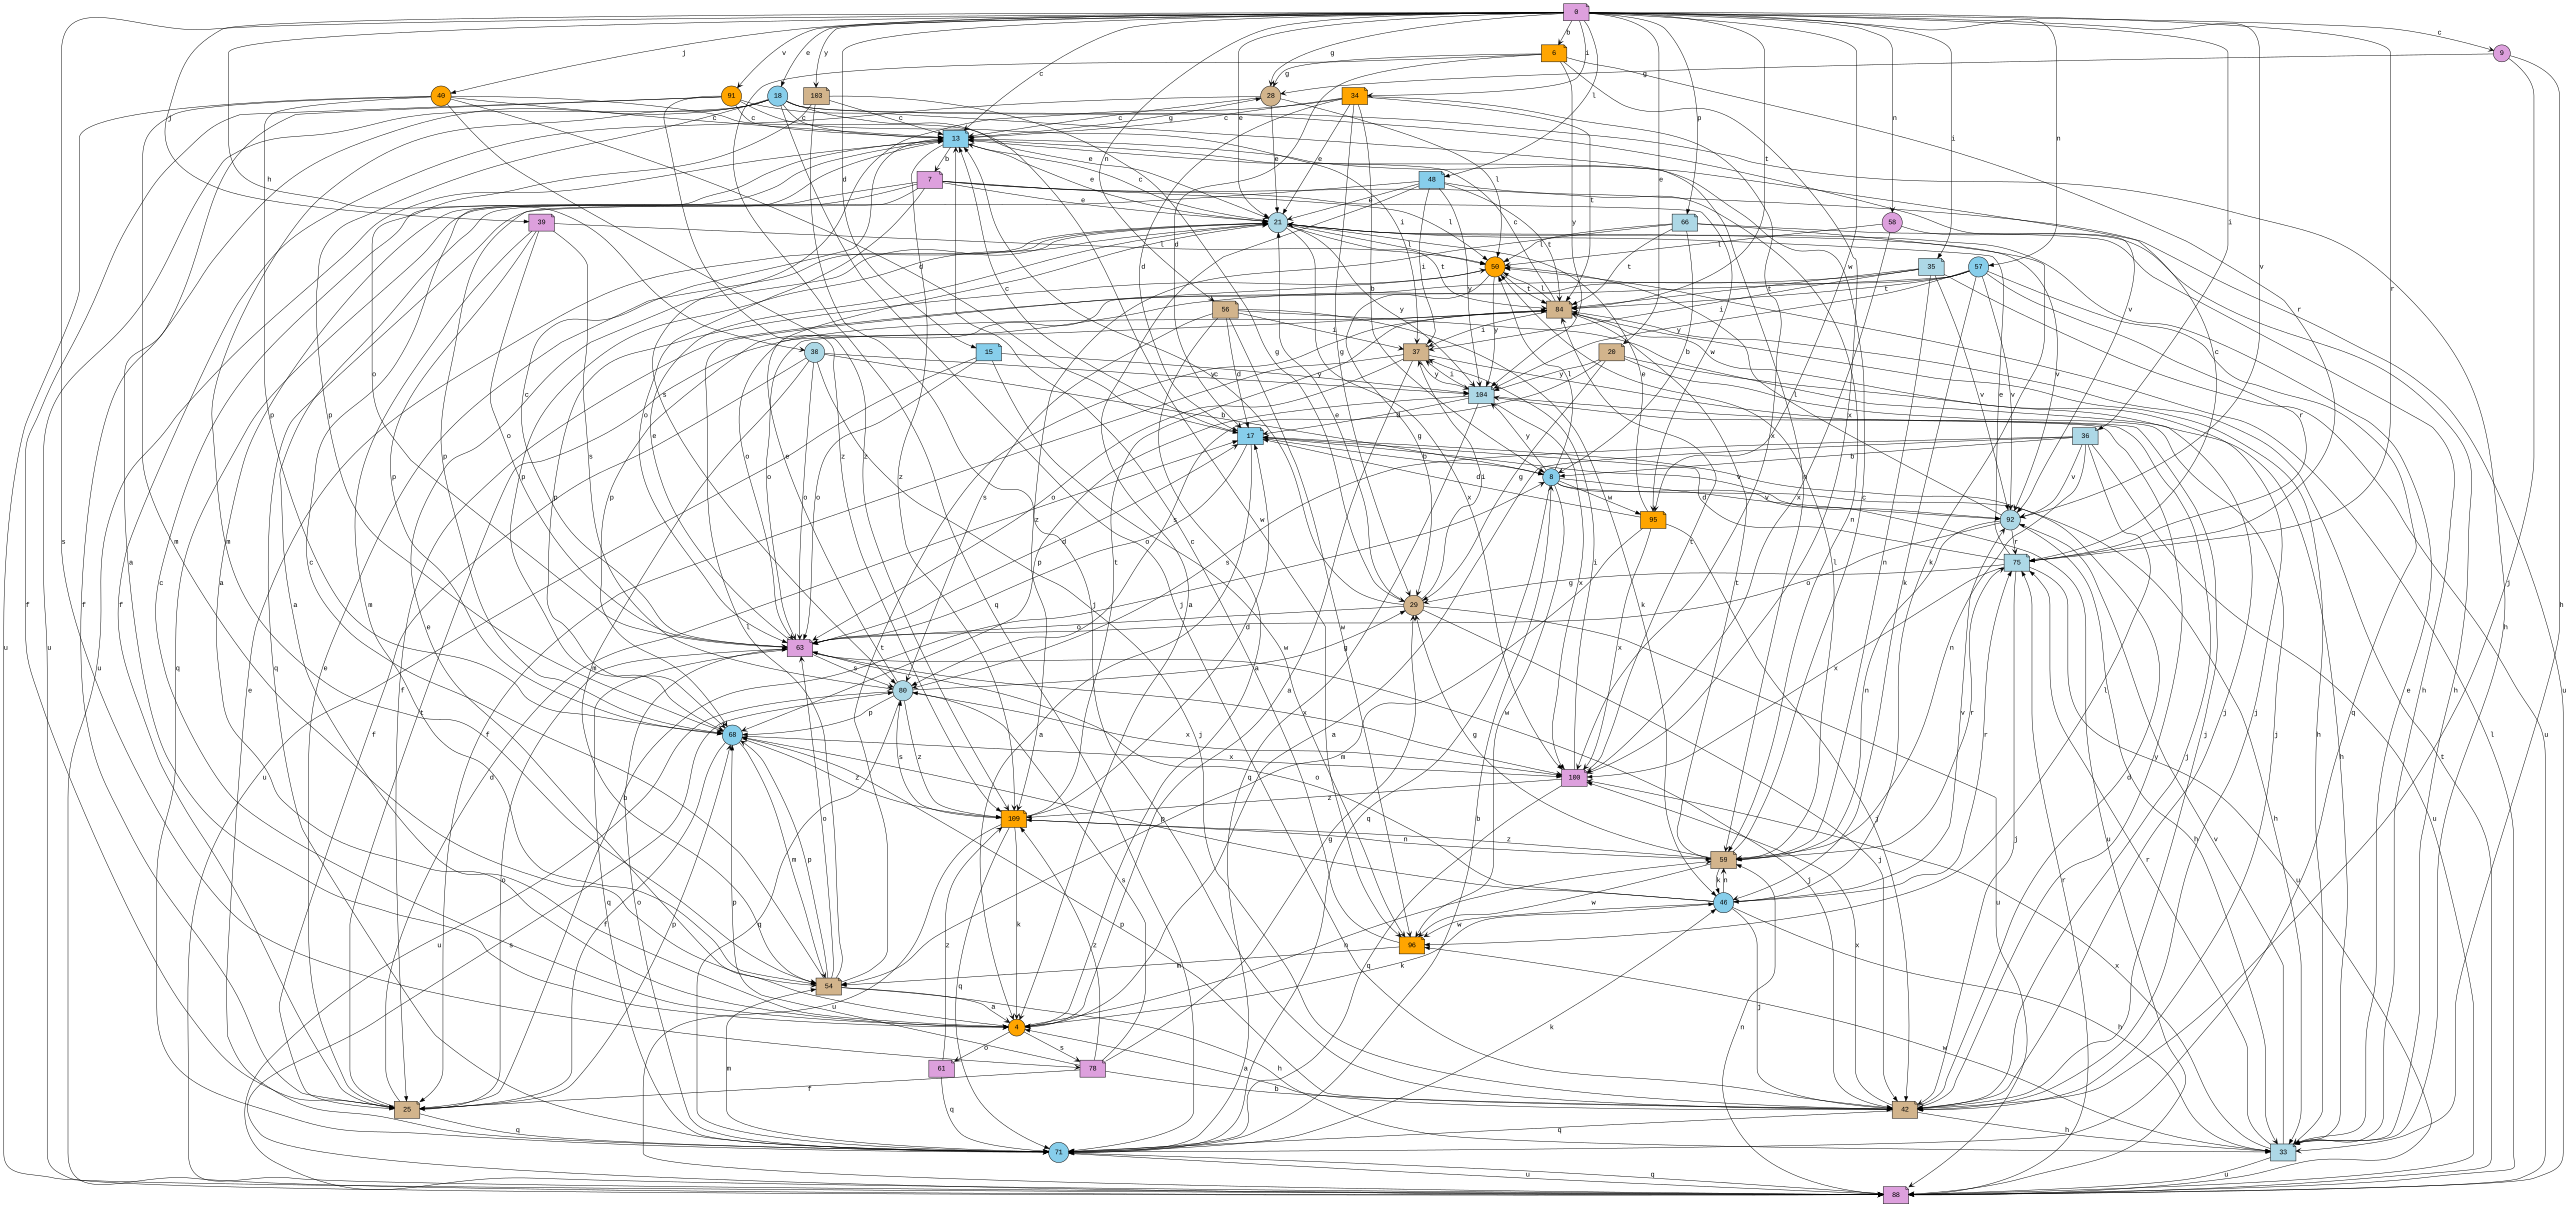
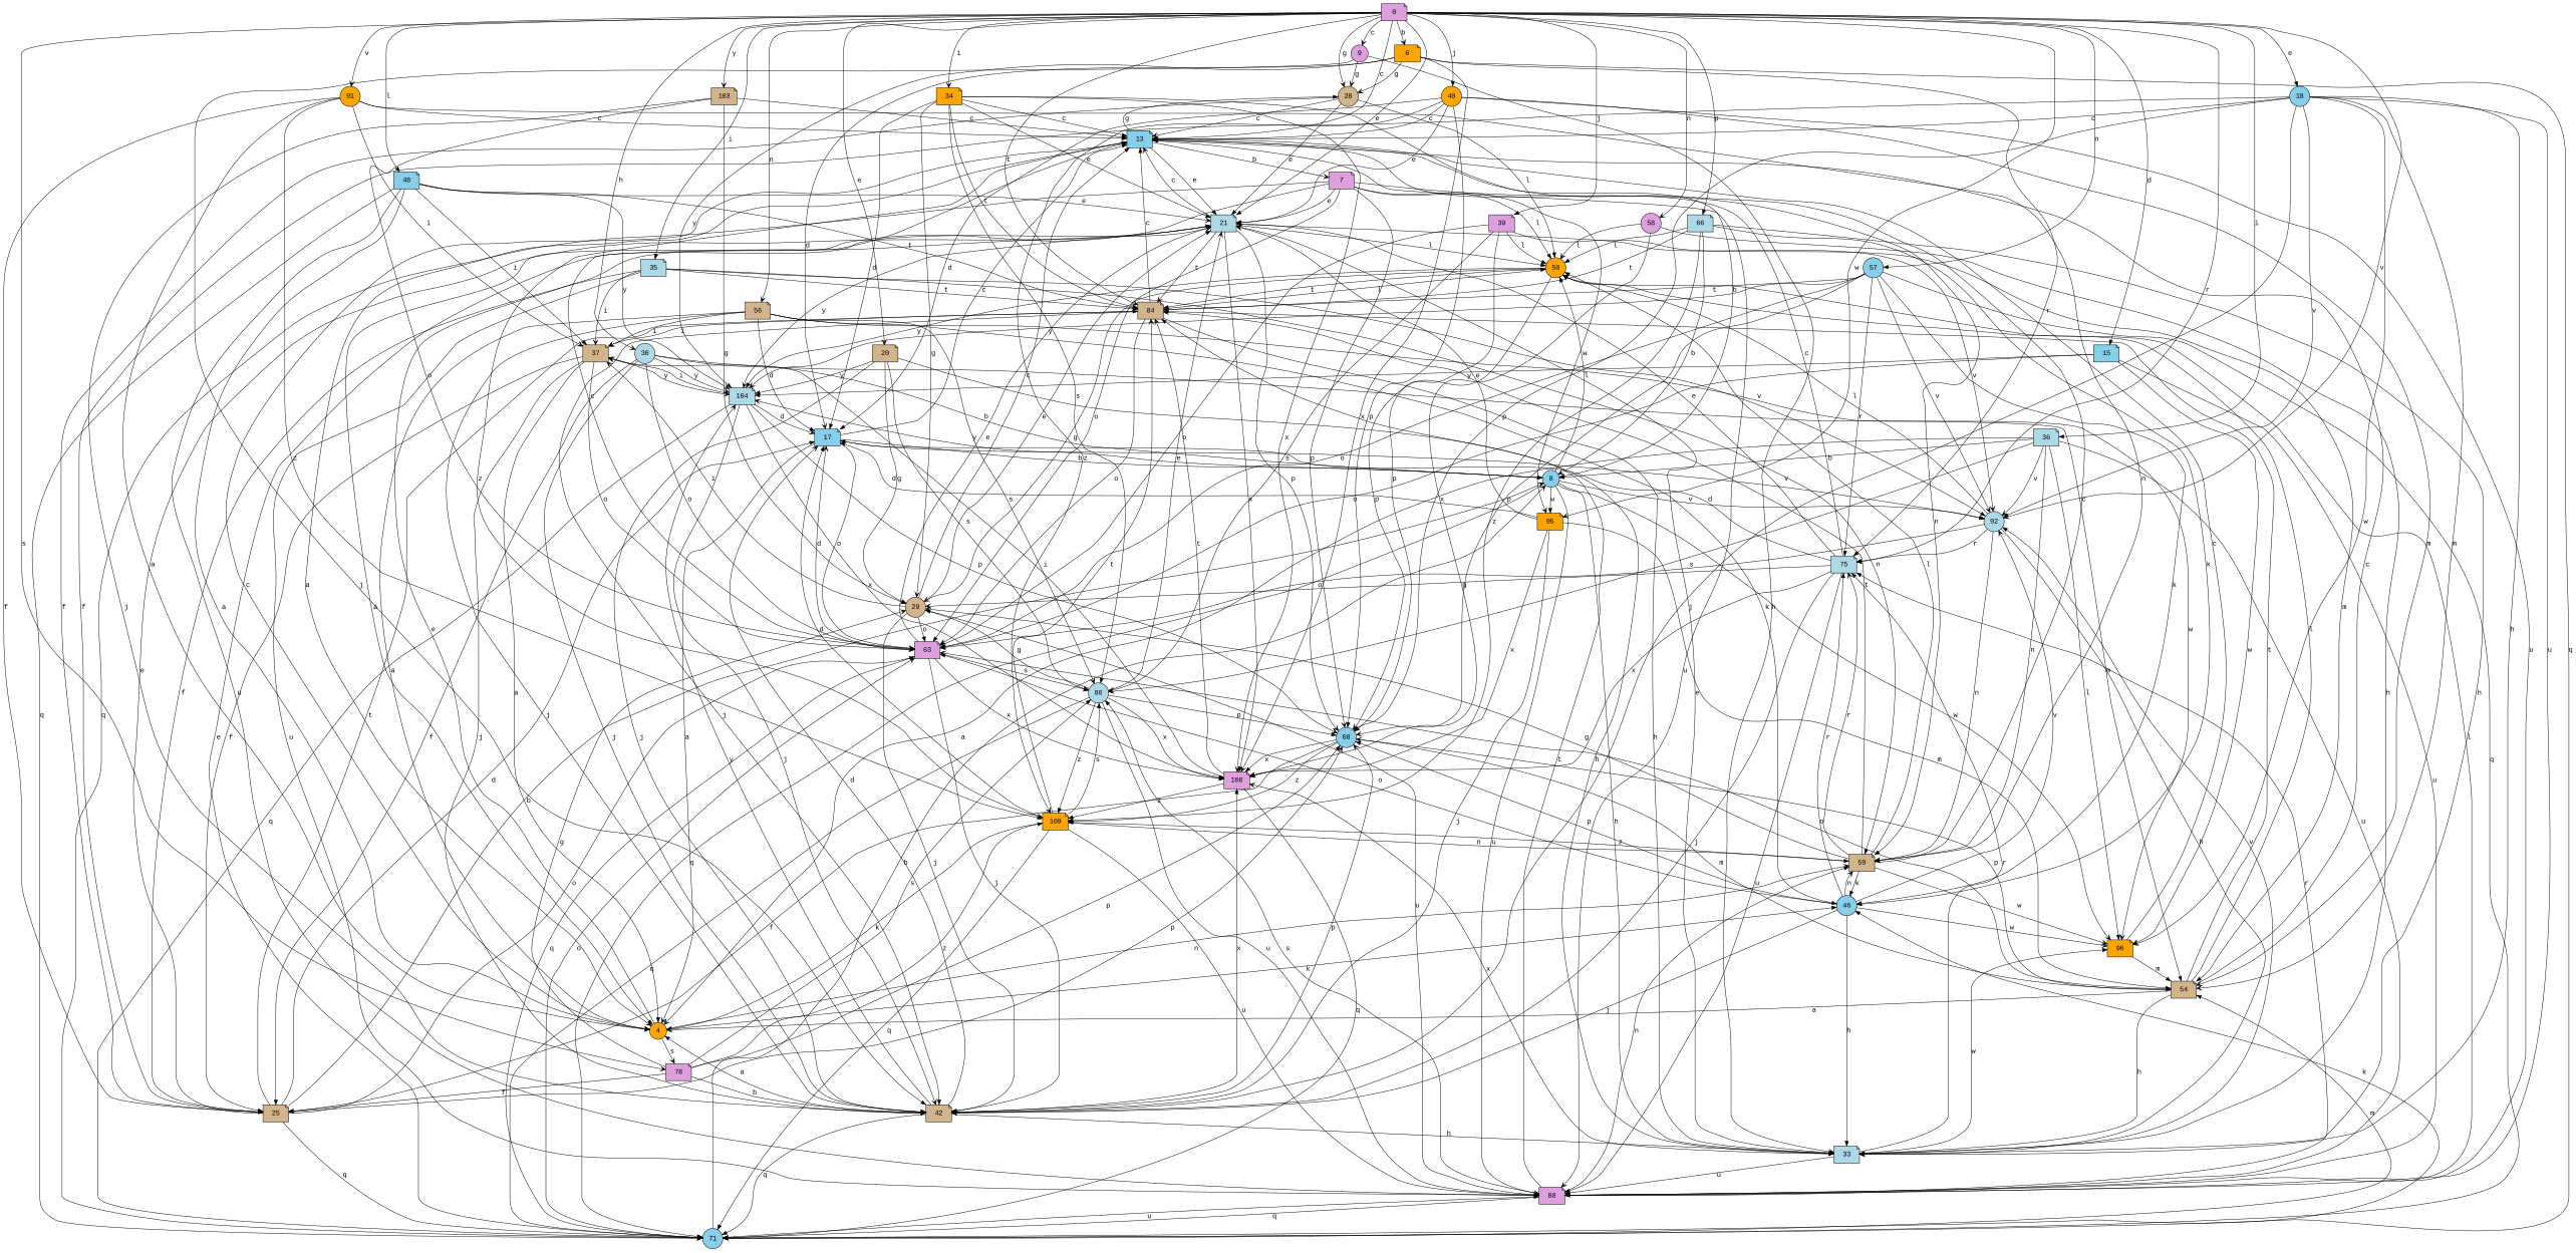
  strict digraph {
    fontname="Liberation Mono"
    node [fillcolor=tan fontname="Liberation Mono" shape=note style=filled]
    edge [arrowhead=normal fontname="Liberation Mono"]
    0 [fillcolor=plum]
    6 [fillcolor=orange]
    9 [fillcolor=plum shape=circle]
    13 [fillcolor=skyblue]
    15 [fillcolor=skyblue]
    18 [fillcolor=skyblue shape=circle]
    20
-   21 [fillcolor=lightblue shape=circle]
+   21 [fillcolor=lightblue]
    28 [shape=circle]
    30 [fillcolor=lightblue shape=circle]
    34 [fillcolor=orange]
    35 [fillcolor=lightblue]
    36 [fillcolor=lightblue]
    39 [fillcolor=plum]
    40 [fillcolor=orange shape=circle]
    48 [fillcolor=skyblue]
    56
    57 [fillcolor=skyblue shape=circle]
    58 [fillcolor=plum shape=circle]
    66 [fillcolor=lightblue]
    75 [fillcolor=lightblue]
    78 [fillcolor=plum]
    84
    91 [fillcolor=orange shape=circle]
    92 [fillcolor=lightblue shape=circle]
    95 [fillcolor=orange]
    103
    17 [fillcolor=skyblue]
    71 [fillcolor=skyblue shape=circle]
    100 [fillcolor=plum]
    104 [fillcolor=lightblue]
    33 [fillcolor=lightblue]
    42
    4 [fillcolor=orange shape=circle]
    7 [fillcolor=plum]
    88 [fillcolor=plum]
    109 [fillcolor=orange]
    63 [fillcolor=plum]
    96 [fillcolor=orange]
    68 [fillcolor=skyblue shape=circle]
    25
    54
    29 [shape=circle]
    80 [fillcolor=lightblue shape=circle]
    50 [fillcolor=orange shape=circle]
    8 [fillcolor=skyblue shape=circle]
    59
    37
    46 [fillcolor=skyblue shape=circle]
-   61 [fillcolor=plum]
    0 -> 6 [arrowhead=vee label=b]
    0 -> 9 [arrowhead=vee label=c]
    0 -> 13 [arrowhead=vee label=c]
    0 -> 15 [label=d]
    0 -> 18 [label=e]
    0 -> 20 [arrowhead=vee label=e]
    0 -> 21 [label=e]
    0 -> 28 [arrowhead=vee label=g]
    0 -> 30 [arrowhead=vee label=h]
    0 -> 34 [arrowhead=vee label=i]
    0 -> 35 [label=i]
    0 -> 36 [label=i]
    0 -> 39 [label=j]
    0 -> 40 [label=j]
    0 -> 48 [label=l]
    0 -> 56 [arrowhead=vee label=n]
    0 -> 57 [label=n]
    0 -> 58 [arrowhead=vee label=n]
    0 -> 66 [label=p]
    0 -> 75 [label=r]
    0 -> 78 [arrowhead=vee label=s]
    0 -> 84 [arrowhead=vee label=t]
    0 -> 91 [arrowhead=vee label=v]
    0 -> 92 [arrowhead=vee label=v]
    0 -> 95 [arrowhead=vee label=w]
    0 -> 103 [arrowhead=vee label=y]
    6 -> 28 [arrowhead=vee label=g]
    6 -> 75 [label=r]
    6 -> 17 [arrowhead=vee label=d]
    6 -> 71 [label=q]
    6 -> 100 [arrowhead=vee label=x]
    6 -> 104 [label=y]
    9 -> 28 [arrowhead=vee label=g]
    9 -> 33 [arrowhead=vee label=h]
    9 -> 42 [label=j]
    13 -> 21 [label=e]
    13 -> 28 [label=g]
    13 -> 4 [arrowhead=vee label=a]
    13 -> 7 [arrowhead=vee label=b]
    13 -> 88 [arrowhead=vee label=u]
    13 -> 109 [arrowhead=vee label=z]
    15 -> 104 [label=y]
    15 -> 88 [label=u]
    15 -> 63 [label=o]
    15 -> 96 [arrowhead=vee label=w]
    18 -> 13 [arrowhead=vee label=c]
    18 -> 92 [label=v]
    18 -> 33 [label=h]
    18 -> 42 [arrowhead=vee label=j]
    18 -> 88 [label=u]
    18 -> 96 [arrowhead=vee label=w]
    18 -> 68 [arrowhead=vee label=p]
    18 -> 25 [label=f]
    18 -> 54 [arrowhead=vee label=m]
    20 -> 104 [label=y]
    20 -> 33 [label=h]
    20 -> 42 [label=j]
    20 -> 29 [label=g]
    20 -> 80 [label=s]
    21 -> 13 [arrowhead=vee label=c]
    21 -> 84 [arrowhead=vee label=t]
    21 -> 92 [arrowhead=vee label=v]
    21 -> 100 [label=x]
    21 -> 104 [arrowhead=vee label=y]
    21 -> 68 [arrowhead=vee label=p]
    21 -> 50 [label=l]
    28 -> 13 [arrowhead=vee label=c]
    28 -> 21 [label=e]
    28 -> 25 [label=f]
    28 -> 50 [label=l]
    30 -> 104 [arrowhead=vee label=y]
    30 -> 42 [label=j]
    30 -> 63 [arrowhead=vee label=o]
    30 -> 25 [label=f]
    30 -> 54 [label=m]
    30 -> 8 [label=b]
    34 -> 13 [label=c]
    34 -> 21 [label=e]
    34 -> 84 [label=t]
    34 -> 17 [label=d]
    34 -> 100 [arrowhead=vee label=x]
    34 -> 29 [arrowhead=vee label=g]
    34 -> 80 [label=s]
    34 -> 8 [label=b]
    35 -> 84 [label=t]
    35 -> 92 [label=v]
    35 -> 88 [label=u]
    35 -> 25 [label=f]
    35 -> 59 [label=n]
    35 -> 37 [arrowhead=vee label=i]
    36 -> 92 [arrowhead=vee label=v]
    36 -> 4 [arrowhead=vee label=a]
    36 -> 88 [label=u]
    36 -> 96 [label=l]
    36 -> 80 [arrowhead=vee label=s]
    36 -> 8 [label=b]
    36 -> 59 [arrowhead=vee label=n]
    39 -> 63 [arrowhead=vee label=o]
    39 -> 68 [label=p]
    39 -> 54 [label=m]
    39 -> 80 [arrowhead=vee label=s]
    39 -> 50 [label=l]
    40 -> 13 [label=c]
    40 -> 21 [arrowhead=vee label=e]
    40 -> 17 [label=d]
    40 -> 88 [label=u]
    40 -> 109 [arrowhead=vee label=z]
    40 -> 68 [label=p]
    40 -> 54 [arrowhead=vee label=m]
    48 -> 21 [arrowhead=vee label=e]
    48 -> 84 [arrowhead=vee label=t]
    48 -> 71 [label=q]
    48 -> 104 [arrowhead=vee label=y]
    48 -> 4 [arrowhead=vee label=a]
    48 -> 88 [label=u]
    48 -> 37 [label=i]
    56 -> 17 [label=d]
    56 -> 42 [arrowhead=vee label=j]
    56 -> 4 [label=a]
    56 -> 96 [arrowhead=vee label=w]
    56 -> 80 [arrowhead=vee label=s]
    56 -> 37 [arrowhead=vee label=i]
    56 -> 46 [label=k]
    57 -> 75 [label=r]
    57 -> 84 [arrowhead=vee label=t]
    57 -> 92 [arrowhead=vee label=v]
    57 -> 71 [arrowhead=vee label=q]
    57 -> 104 [arrowhead=vee label=y]
    57 -> 63 [arrowhead=vee label=o]
    57 -> 68 [arrowhead=vee label=p]
    57 -> 46 [arrowhead=vee label=k]
    58 -> 100 [arrowhead=vee label=x]
    58 -> 33 [arrowhead=vee label=h]
    58 -> 50 [arrowhead=vee label=l]
    66 -> 84 [label=t]
    66 -> 33 [label=h]
    66 -> 109 [arrowhead=vee label=z]
    66 -> 50 [label=l]
    66 -> 8 [arrowhead=vee label=b]
    66 -> 46 [label=k]
    75 -> 13 [arrowhead=vee label=c]
    75 -> 21 [arrowhead=vee label=e]
    75 -> 17 [label=d]
    75 -> 100 [label=x]
    75 -> 42 [arrowhead=vee label=j]
    75 -> 88 [label=u]
    75 -> 29 [arrowhead=vee label=g]
    78 -> 42 [label=b]
    78 -> 109 [label=z]
    78 -> 68 [label=p]
    78 -> 25 [label=f]
    78 -> 29 [arrowhead=vee label=g]
    78 -> 80 [label=s]
    84 -> 13 [label=c]
    84 -> 33 [arrowhead=vee label=h]
    84 -> 42 [label=j]
    84 -> 63 [arrowhead=vee label=o]
    84 -> 50 [label=l]
    84 -> 37 [arrowhead=vee label=i]
    91 -> 13 [label=c]
    91 -> 4 [arrowhead=vee label=a]
    91 -> 109 [label=z]
    91 -> 25 [label=f]
    91 -> 59 [arrowhead=vee label=n]
    91 -> 37 [arrowhead=vee label=i]
    92 -> 75 [arrowhead=vee label=r]
    92 -> 33 [arrowhead=vee label=h]
    92 -> 63 [arrowhead=vee label=o]
    92 -> 50 [arrowhead=vee label=l]
    92 -> 59 [label=n]
    95 -> 21 [arrowhead=vee label=e]
    95 -> 17 [label=d]
    95 -> 100 [arrowhead=vee label=x]
    95 -> 42 [label=j]
    95 -> 54 [label=m]
    103 -> 13 [label=c]
    103 -> 42 [arrowhead=vee label=j]
    103 -> 63 [arrowhead=vee label=o]
    103 -> 29 [arrowhead=vee label=g]
    17 -> 13 [label=c]
    17 -> 92 [label=v]
    17 -> 4 [arrowhead=vee label=a]
    17 -> 63 [arrowhead=vee label=o]
    17 -> 8 [label=b]
    71 -> 21 [arrowhead=vee label=e]
    71 -> 88 [label=u]
    71 -> 63 [arrowhead=vee label=o]
    71 -> 54 [label=m]
    71 -> 8 [arrowhead=vee label=b]
    71 -> 46 [label=k]
    100 -> 84 [arrowhead=vee label=t]
    100 -> 71 [arrowhead=vee label=q]
    100 -> 109 [label=z]
    100 -> 37 [arrowhead=vee label=i]
    104 -> 17 [arrowhead=vee label=d]
    104 -> 71 [arrowhead=vee label=q]
    104 -> 100 [label=x]
    104 -> 42 [arrowhead=vee label=j]
    104 -> 68 [arrowhead=vee label=p]
    104 -> 37 [arrowhead=vee label=i]
    33 -> 21 [arrowhead=vee label=e]
    33 -> 75 [label=r]
    33 -> 92 [label=v]
    33 -> 100 [arrowhead=vee label=x]
    33 -> 88 [label=u]
    33 -> 96 [label=w]
    42 -> 17 [arrowhead=vee label=d]
    42 -> 71 [label=q]
    42 -> 100 [label=x]
    42 -> 104 [arrowhead=vee label=y]
    42 -> 33 [label=h]
    42 -> 4 [label=a]
    42 -> 68 [arrowhead=vee label=p]
    4 -> 13 [label=c]
    4 -> 21 [label=e]
    4 -> 78 [arrowhead=vee label=s]
    4 -> 59 [arrowhead=vee label=n]
    4 -> 46 [label=k]
-   4 -> 61 [arrowhead=vee label=o]
    7 -> 21 [label=e]
    7 -> 95 [arrowhead=vee label=w]
    7 -> 71 [arrowhead=vee label=q]
    7 -> 4 [label=a]
    7 -> 63 [label=o]
    7 -> 68 [arrowhead=vee label=p]
    7 -> 50 [label=l]
    7 -> 59 [label=n]
    88 -> 75 [label=r]
    88 -> 84 [label=t]
    88 -> 71 [label=q]
    88 -> 80 [label=s]
    88 -> 50 [label=l]
    88 -> 59 [label=n]
    109 -> 84 [arrowhead=vee label=t]
    109 -> 17 [label=d]
    109 -> 71 [label=q]
    109 -> 4 [arrowhead=vee label=k]
    109 -> 88 [arrowhead=vee label=u]
    109 -> 80 [label=s]
    109 -> 59 [label=n]
    63 -> 13 [arrowhead=vee label=c]
    63 -> 21 [arrowhead=vee label=e]
    63 -> 17 [arrowhead=vee label=d]
    63 -> 71 [arrowhead=vee label=q]
    63 -> 100 [arrowhead=vee label=x]
    63 -> 42 [label=j]
    63 -> 80 [arrowhead=vee label=s]
    96 -> 13 [arrowhead=vee label=c]
    96 -> 54 [label=m]
    68 -> 100 [label=x]
    68 -> 109 [label=z]
    68 -> 25 [arrowhead=vee label=f]
    68 -> 54 [arrowhead=vee label=m]
    25 -> 21 [arrowhead=vee label=e]
    25 -> 84 [label=t]
    25 -> 17 [label=d]
    25 -> 71 [label=q]
    25 -> 63 [label=o]
    25 -> 68 [arrowhead=vee label=p]
    25 -> 8 [arrowhead=vee label=b]
    54 -> 13 [label=c]
    54 -> 84 [label=t]
    54 -> 33 [label=h]
    54 -> 4 [arrowhead=vee label=a]
    54 -> 63 [arrowhead=vee label=o]
    54 -> 68 [arrowhead=vee label=p]
    54 -> 50 [arrowhead=vee label=l]
    29 -> 13 [label=c]
    29 -> 21 [label=e]
    29 -> 42 [label=j]
    29 -> 88 [arrowhead=vee label=u]
    29 -> 63 [label=o]
    29 -> 37 [arrowhead=vee label=i]
    80 -> 21 [arrowhead=vee label=e]
    80 -> 71 [arrowhead=vee label=q]
    80 -> 100 [label=x]
    80 -> 88 [arrowhead=vee label=u]
    80 -> 109 [label=z]
    80 -> 68 [label=p]
    80 -> 29 [label=g]
    50 -> 84 [label=t]
    50 -> 104 [label=y]
    50 -> 68 [arrowhead=vee label=p]
    50 -> 29 [arrowhead=vee label=g]
    8 -> 92 [label=v]
    8 -> 95 [label=w]
    8 -> 71 [label=q]
    8 -> 104 [arrowhead=vee label=y]
    8 -> 33 [label=h]
    8 -> 88 [arrowhead=vee label=u]
    8 -> 96 [arrowhead=vee label=w]
    8 -> 50 [label=l]
    59 -> 13 [arrowhead=vee label=c]
    59 -> 75 [arrowhead=vee label=r]
    59 -> 84 [arrowhead=vee label=t]
    59 -> 109 [label=z]
    59 -> 96 [arrowhead=vee label=w]
    59 -> 29 [arrowhead=vee label=g]
    59 -> 50 [label=l]
    59 -> 46 [label=k]
    37 -> 104 [arrowhead=vee label=y]
    37 -> 42 [arrowhead=vee label=j]
    37 -> 4 [label=a]
    37 -> 63 [arrowhead=vee label=o]
    37 -> 25 [label=f]
    46 -> 75 [label=r]
    46 -> 92 [arrowhead=vee label=v]
    46 -> 33 [label=h]
    46 -> 42 [arrowhead=vee label=j]
    46 -> 63 [label=o]
    46 -> 96 [arrowhead=vee label=w]
    46 -> 68 [label=p]
    46 -> 59 [arrowhead=vee label=n]
-   61 -> 71 [label=q]
-   61 -> 109 [arrowhead=vee label=z]
  }
